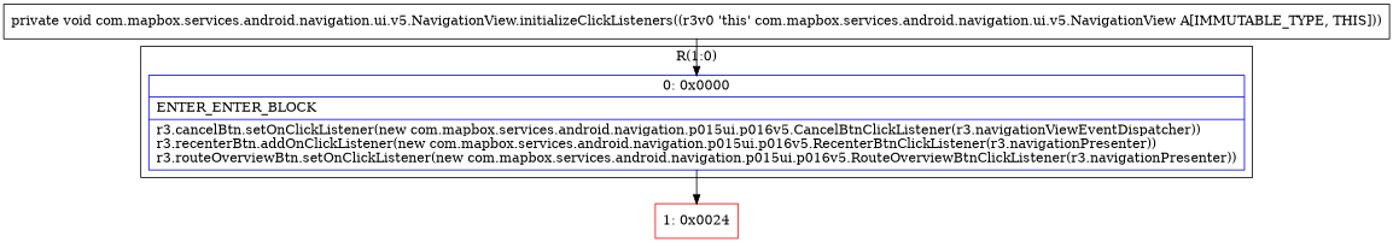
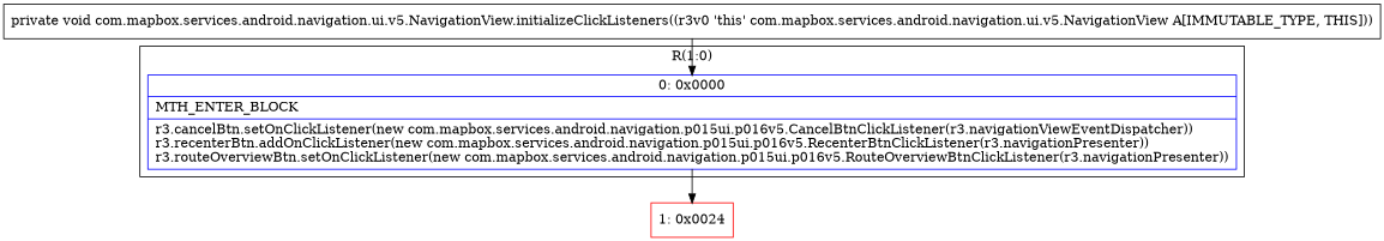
  digraph {
    node [shape=record]
-   n1 [color=blue label="{0\:\ 0x0000|ENTER_ENTER_BLOCK\l|r3.cancelBtn.setOnClickListener(new com.mapbox.services.android.navigation.p015ui.p016v5.CancelBtnClickListener(r3.navigationViewEventDispatcher))\lr3.recenterBtn.addOnClickListener(new com.mapbox.services.android.navigation.p015ui.p016v5.RecenterBtnClickListener(r3.navigationPresenter))\lr3.routeOverviewBtn.setOnClickListener(new com.mapbox.services.android.navigation.p015ui.p016v5.RouteOverviewBtnClickListener(r3.navigationPresenter))\l}"]
+   n1 [color=blue label="{0\:\ 0x0000|MTH_ENTER_BLOCK\l|r3.cancelBtn.setOnClickListener(new com.mapbox.services.android.navigation.p015ui.p016v5.CancelBtnClickListener(r3.navigationViewEventDispatcher))\lr3.recenterBtn.addOnClickListener(new com.mapbox.services.android.navigation.p015ui.p016v5.RecenterBtnClickListener(r3.navigationPresenter))\lr3.routeOverviewBtn.setOnClickListener(new com.mapbox.services.android.navigation.p015ui.p016v5.RouteOverviewBtnClickListener(r3.navigationPresenter))\l}"]
    n2 [color=red label="{1\:\ 0x0024}"]
    n3 [label="{private void com.mapbox.services.android.navigation.ui.v5.NavigationView.initializeClickListeners((r3v0 'this' com.mapbox.services.android.navigation.ui.v5.NavigationView A[IMMUTABLE_TYPE, THIS])) }"]
    subgraph cluster_1 {
      label="R(1:0)"
      n1
    }
    n1 -> n2
    n3 -> n1
  }
